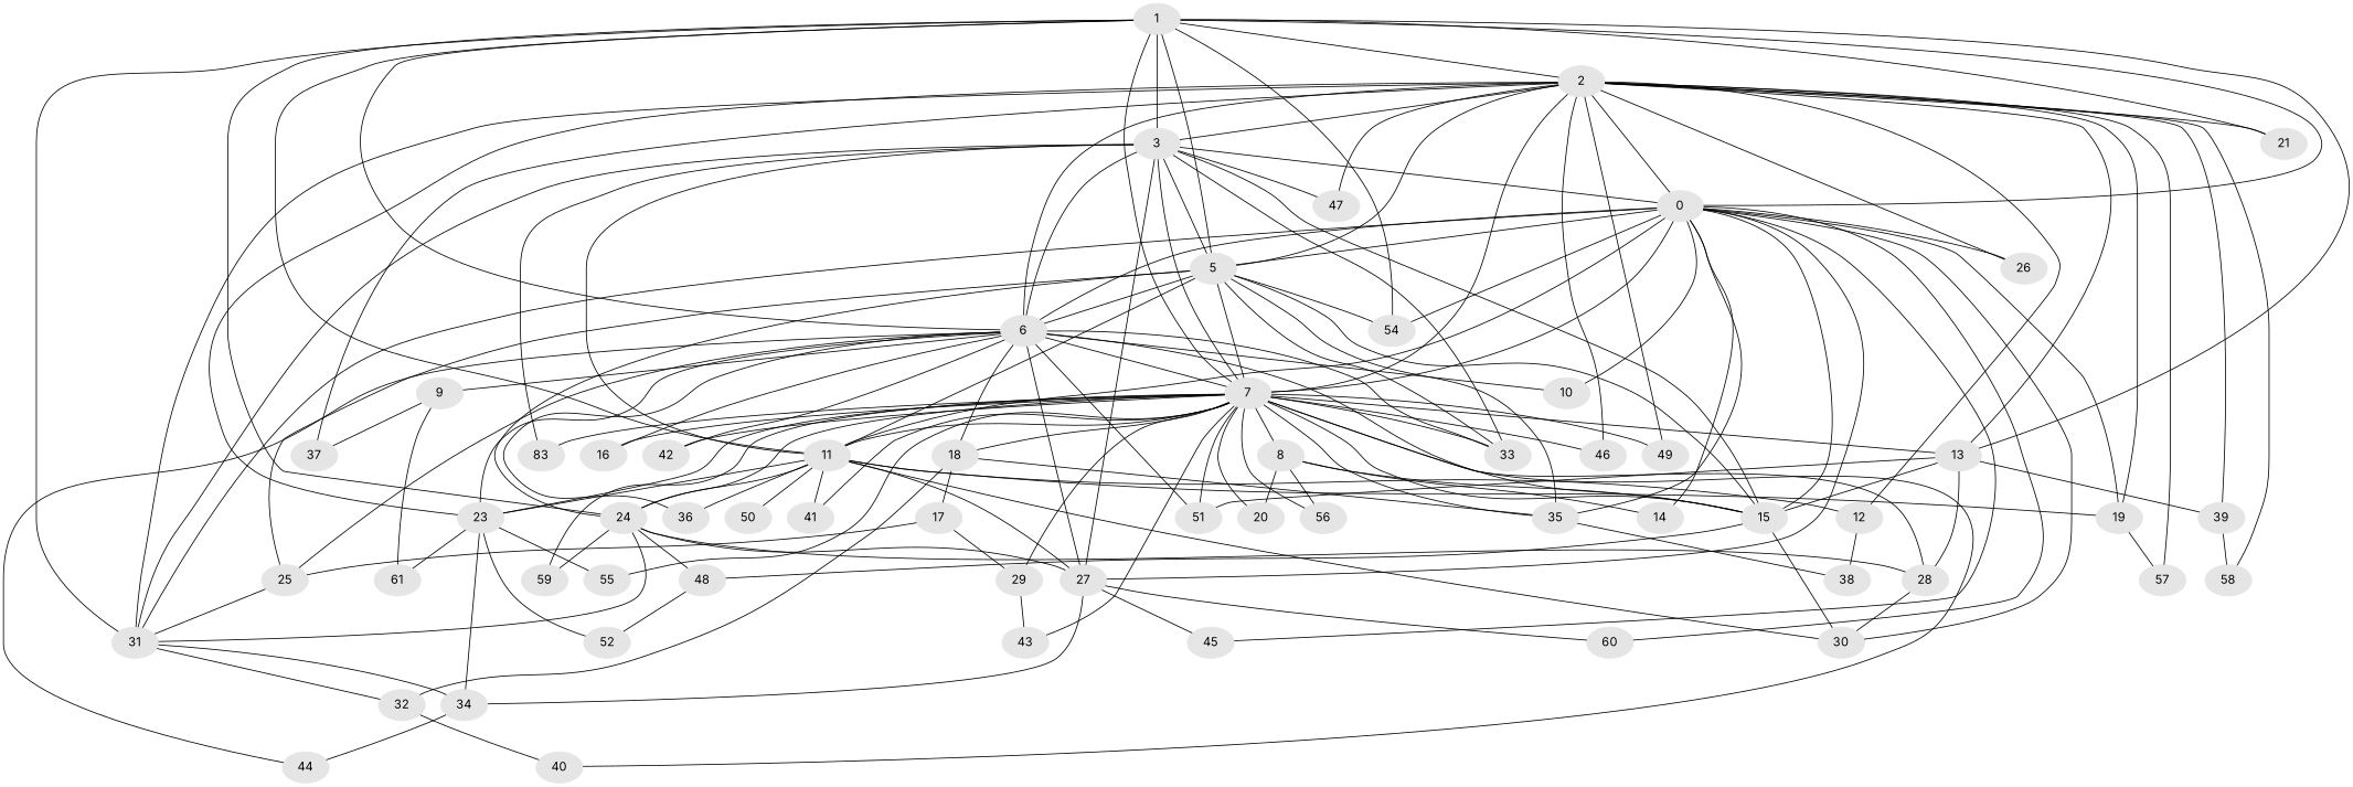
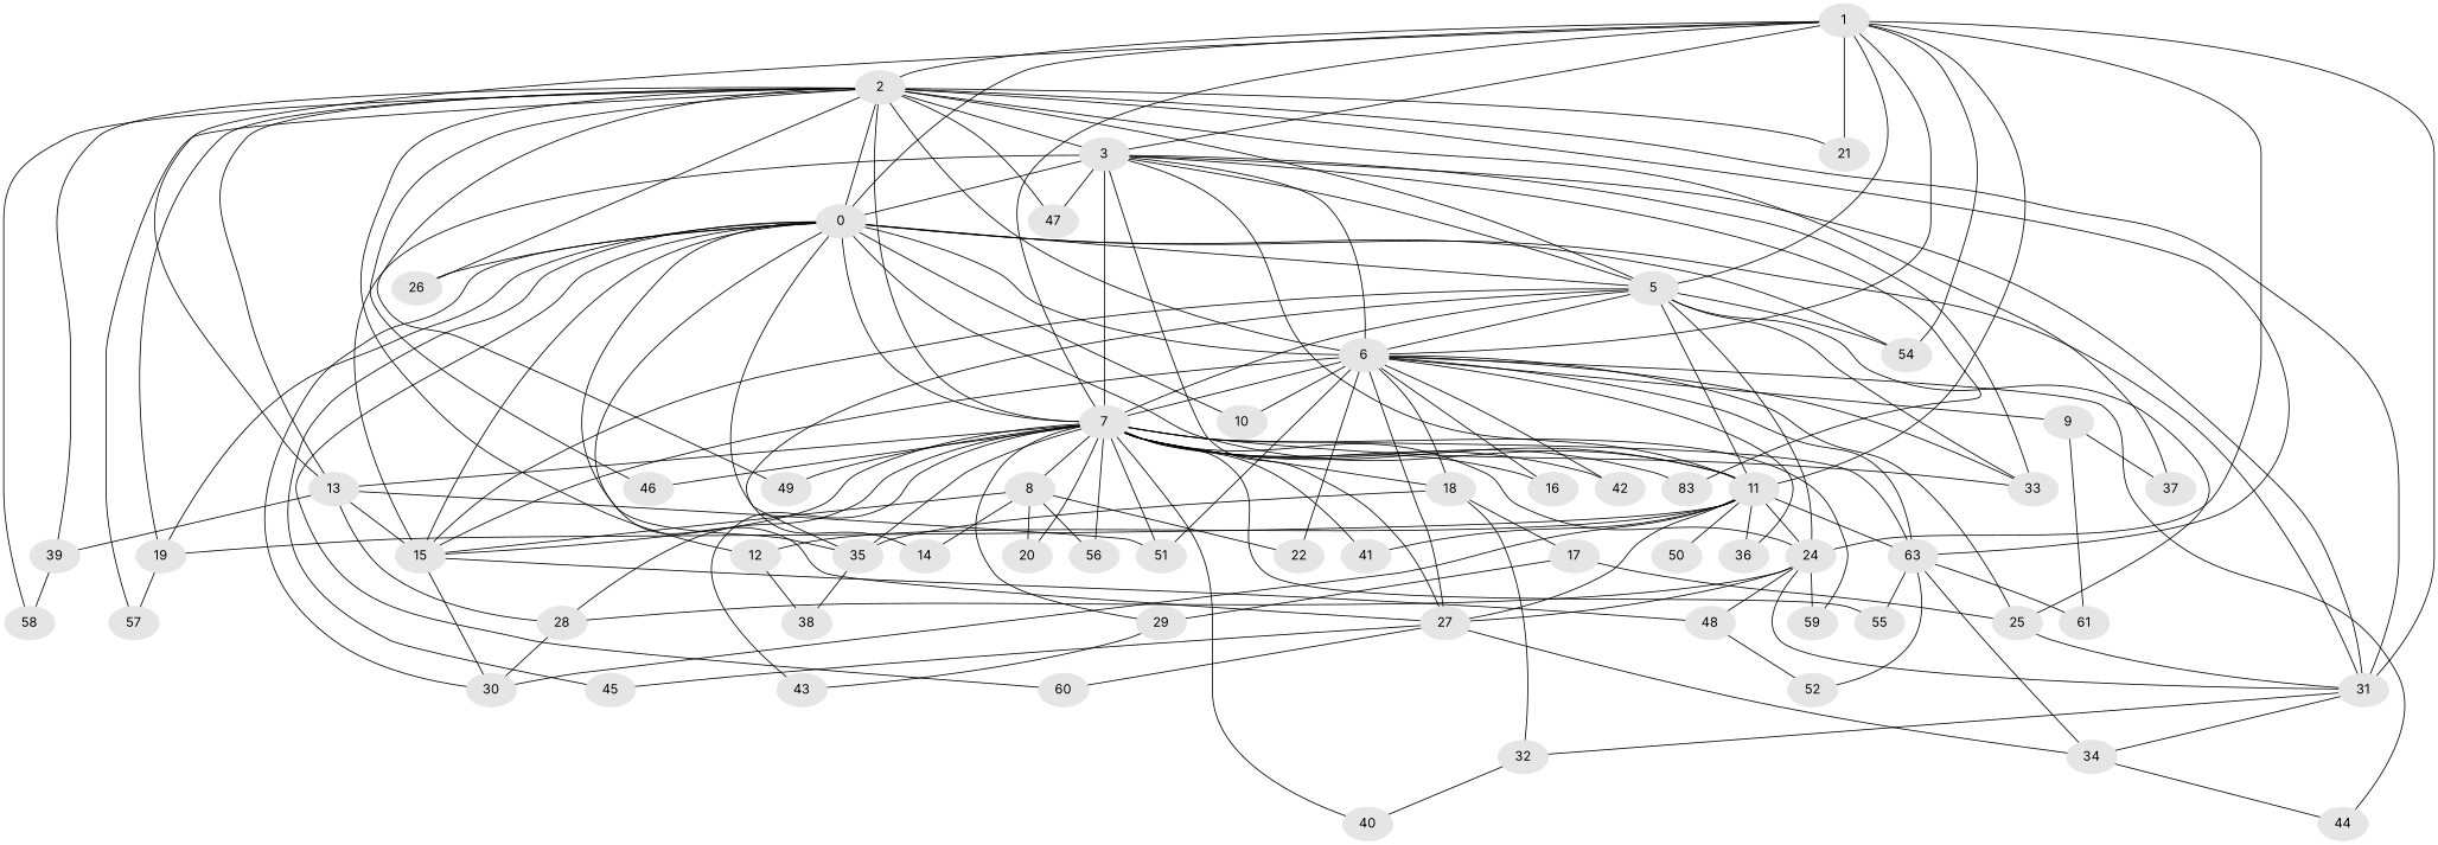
  graph {
    fontname=Inter
    node [color=gray90 fontname=Inter style=filled]
    edge [fontname=Inter weight=1.0]
    1
    2
    3
    n4 [label=0]
    5
    6
    7
    11
    13
    21
    24
    31
    54
    12
    19
-   23
+   23 [label=63]
    26
    37
    39
    46
    47
    49
    57
    58
    15
    27
    33
    n28 [label=83]
    10
    14
    30
    35
    45
    60
    25
    9
    16
    18
+   22
    36
    42
    44
    51
    8
    20
    28
    29
    40
    41
    43
    55
    56
    59
    50
    48
    32
    34
    38
    61
    52
    17
    1 -- 2 [weight=2.0]
    1 -- 3 [weight=3.0]
    1 -- n4 [weight=2.0]
    1 -- 5
    1 -- 6
    1 -- 7
    1 -- 11
    1 -- 13
    1 -- 21
    1 -- 24
    1 -- 31 [weight=4.0]
    1 -- 54
    2 -- 3 [weight=4.0]
    2 -- n4 [weight=4.0]
    2 -- 5 [weight=2.0]
    2 -- 6 [weight=3.0]
    2 -- 7 [weight=2.0]
    2 -- 13 [weight=3.0]
    2 -- 21 [weight=2.0]
    2 -- 31
    2 -- 12 [weight=2.0]
    2 -- 19 [weight=2.0]
    2 -- 23
    2 -- 26 [weight=2.0]
    2 -- 37
    2 -- 39
    2 -- 46
    2 -- 47
    2 -- 49
    2 -- 57
    2 -- 58
    3 -- n4 [weight=4.0]
    3 -- 5 [weight=2.0]
    3 -- 6 [weight=2.0]
    3 -- 7 [weight=13.0]
    3 -- 11
    3 -- 31
    3 -- 47
    3 -- 15
    3 -- 27
    3 -- 33
    3 -- n28
    n4 -- 5 [weight=2.0]
    n4 -- 6 [weight=3.0]
    n4 -- 7 [weight=4.0]
    n4 -- 11
    n4 -- 31
    n4 -- 54
    n4 -- 19
    n4 -- 26
    n4 -- 15 [weight=8.0]
    n4 -- 27
    n4 -- 10
    n4 -- 14
    n4 -- 30
    n4 -- 35
    n4 -- 45
    n4 -- 60
    5 -- 6
    5 -- 7 [weight=3.0]
    5 -- 11 [weight=7.0]
    5 -- 24
    5 -- 54
    5 -- 15
    5 -- 33
    5 -- 35
    5 -- 25
    6 -- 7 [weight=2.0]
    6 -- 23
    6 -- 15
    6 -- 27
    6 -- 33
    6 -- 10
    6 -- 25
    6 -- 9
    6 -- 16
    6 -- 18
+   6 -- 22
    6 -- 36
    6 -- 42
    6 -- 44
    6 -- 51 [weight=2.0]
    7 -- 11
    7 -- 13
    7 -- 24
    7 -- 23
    7 -- 46
    7 -- 49
    7 -- 15
    7 -- 33
    7 -- n28
    7 -- 35
    7 -- 16
    7 -- 18
    7 -- 42
    7 -- 51
    7 -- 8
    7 -- 20
    7 -- 28
    7 -- 29
    7 -- 40
    7 -- 41
    7 -- 43
    7 -- 55
    7 -- 56
    7 -- 59
    11 -- 24
    11 -- 12
    11 -- 19 [weight=4.0]
    11 -- 23
    11 -- 27
    11 -- 30
    11 -- 36
    11 -- 41
    11 -- 50
    13 -- 39
    13 -- 15
    13 -- 51
    13 -- 28
    24 -- 31
    24 -- 27
    24 -- 28
    24 -- 59
    24 -- 48
    31 -- 32
    31 -- 34
    12 -- 38
    19 -- 57
    23 -- 55
    23 -- 34
    23 -- 61
    23 -- 52
    39 -- 58
    15 -- 30
    15 -- 48
    27 -- 45
    27 -- 60
    27 -- 34
    35 -- 38
    25 -- 31
    9 -- 37
    9 -- 61
    18 -- 35
    18 -- 32
    18 -- 17
    8 -- 15
    8 -- 14
+   8 -- 22
    8 -- 20
    8 -- 56
    28 -- 30
    29 -- 43
    48 -- 52
    32 -- 40
    34 -- 44
    17 -- 25
    17 -- 29
  }
